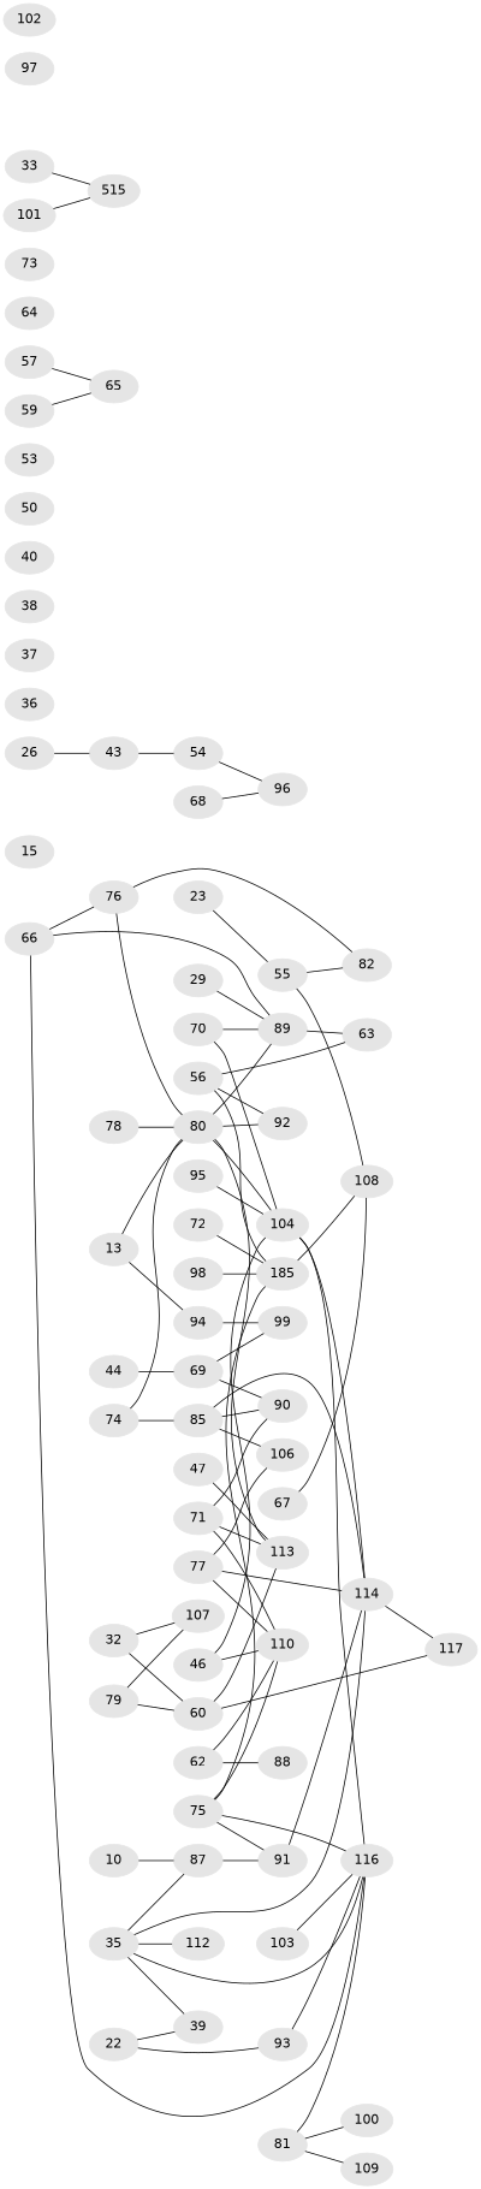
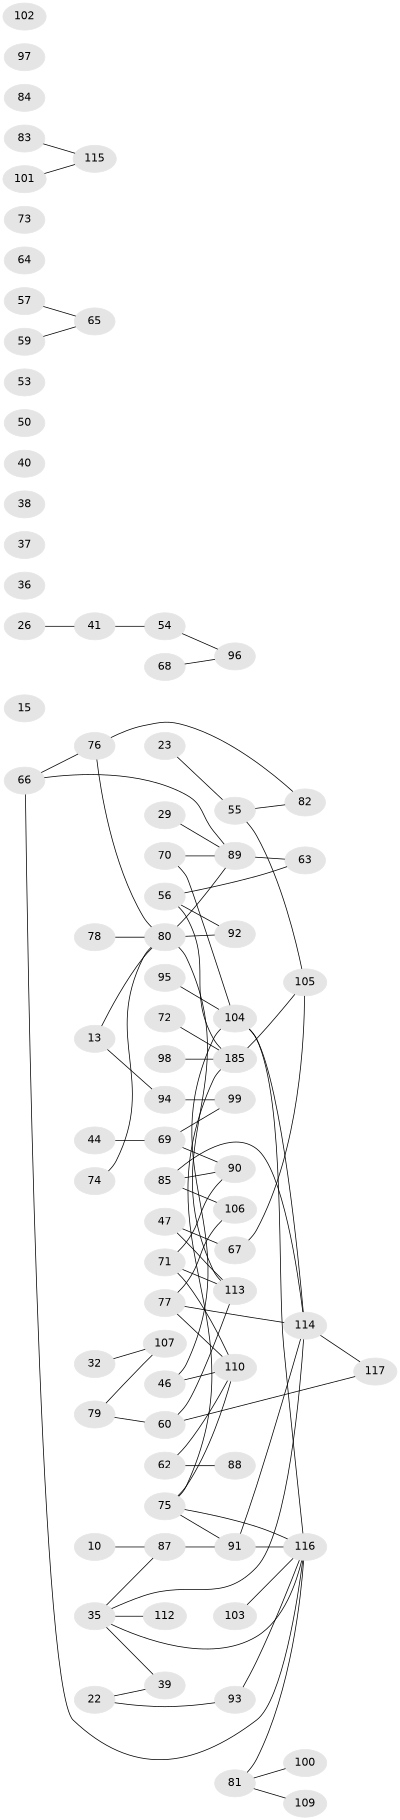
  graph {
    fontname="DejaVu Sans"
    rankdir=LR
    node [color=gray90 fontname="DejaVu Sans" style=filled]
    edge [fontname="DejaVu Sans"]
    87 [super="+58"]
    91 [super="+2+16"]
    10
    80 [super="+8"]
    89 [super="+24"]
    104 [super="+7+86"]
    113 [super="+11"]
    92
    13
    94
    99
    15
    22
    39
    93
    116 [super="+45+43"]
    55 [super="+25"]
    82
-   108 [super="+4"]
+   108 [super="+4" label=105]
    23
    26
-   41 [label=43]
+   41
    54
    63
    29
    32
    60
    107
    117
    35 [super="+27"]
    112
    114 [super="+21+33+61"]
    36
    37
    38
    40
    96
    44
    69
    90
    46 [super="+18"]
    110
    47
    67
    50
    53
    56 [super="+28"]
    n48 [label=185 super="+1"]
    57
    65
    59
    62 [super="+14+48"]
    88
    64
    66
    76
    68
    70
    71
    72
    73
    74
    85
    106 [super="+49"]
    75 [super="+34+42"]
    77 [super="+19"]
    78
    79
    81 [super="+5+52"]
    100
    109
-   83 [label=33]
-   115 [label=515]
+   83
+   115
+   84
    95
    97
    98
    101
    102
    103
    87 -- 91 [weight=2]
+   91 -- 116 [weight=3]
    91 -- 114
    10 -- 87
    80 -- 89
-   80 -- 104
    80 -- 113
    80 -- 92
    89 -- 63
    104 -- 116 [weight=3]
    104 -- 114 [weight=2]
    13 -- 80
    13 -- 94
    94 -- 99
    22 -- 39
    22 -- 93
    93 -- 116
    55 -- 82
    55 -- 108 [weight=2]
    23 -- 55
    26 -- 41
    41 -- 54
    54 -- 96
    29 -- 89
-   32 -- 60
    32 -- 107
    60 -- 113
    60 -- 117
    35 -- 87
    35 -- 39
    35 -- 116
    35 -- 112
    35 -- 114
    114 -- 117
    44 -- 69
    69 -- 99
    69 -- 90
    46 -- 104
    46 -- 110
    47 -- 113
+   47 -- 67
    67 -- 108
    56 -- 92
    56 -- 63
    56 -- n48
    n48 -- 108
    57 -- 65
    59 -- 65
    62 -- 110
    62 -- 88
    66 -- 89
    66 -- 116
    66 -- 76
    76 -- 80
    76 -- 82
    68 -- 96
    70 -- 89
    70 -- 104
    71 -- 113
    71 -- 90
    71 -- 110
    72 -- n48
    74 -- 80
-   74 -- 85
    85 -- 114
    85 -- 90
    85 -- 106
    75 -- 91
    75 -- 116
    75 -- 110
    75 -- n48
    77 -- 114
    77 -- 110 [weight=2]
    77 -- 106
    78 -- 80
    79 -- 60
    79 -- 107
    81 -- 116 [weight=2]
    81 -- 100
    81 -- 109
    83 -- 115
    95 -- 104
    98 -- n48
    101 -- 115
    103 -- 116
  }
